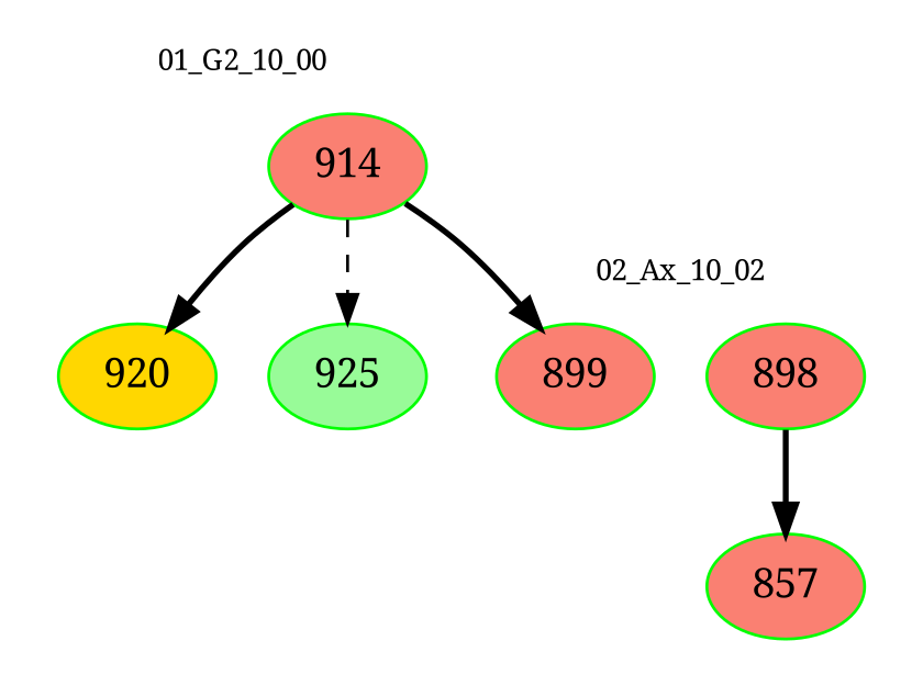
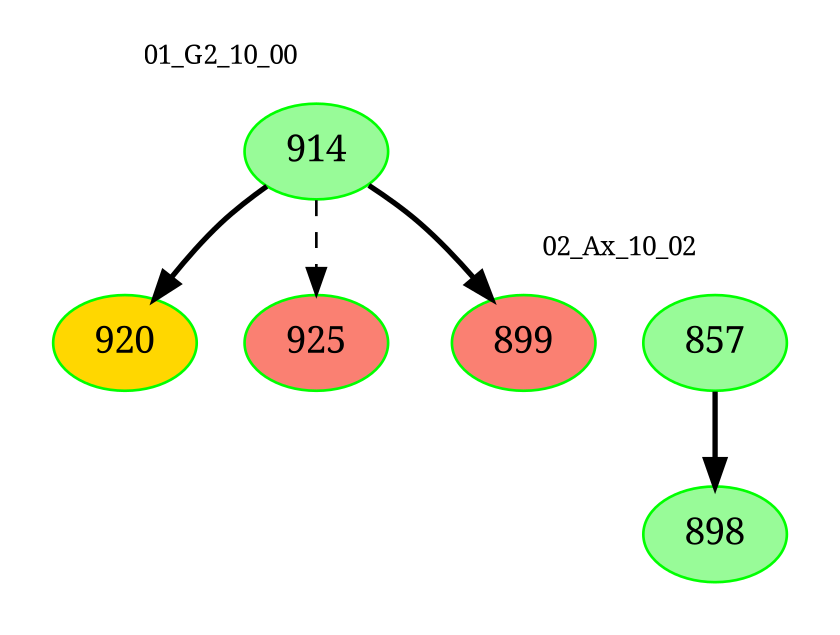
  digraph {
    fontname="Noto Serif"
    node [color=green fillcolor=palegreen fontname="Noto Serif" style=filled]
    edge [color=black fontname="Noto Serif" style=bold]
-   n1 [fillcolor=salmon label=898]
-   n2 [fillcolor=salmon label=857]
+   n1 [label=898]
+   n2 [label=857]
    n3 [fillcolor=salmon label=899]
-   n4 [fillcolor=salmon label=914]
+   n4 [label=914]
    n5 [fillcolor=gold label=920]
-   n6 [label=925]
+   n6 [fillcolor=salmon label=925]
    subgraph cluster_1 {
      color=white
      fontsize=10
      label="02_Ax_10_02"
      n1
      n2
      n3
    }
    subgraph cluster_2 {
      color=white
      fontsize=10
      label="01_G2_10_00"
      n4
      n5
      n6
    }
-   n1 -> n2
+   n2 -> n1
    n4 -> n3
    n4 -> n5
    n4 -> n6 [style=dashed]
  }
